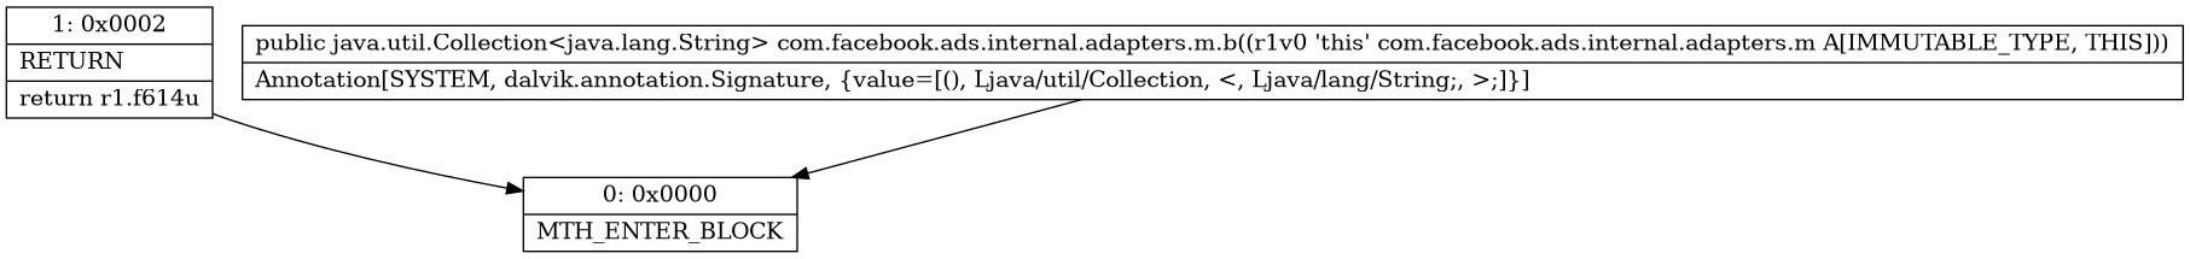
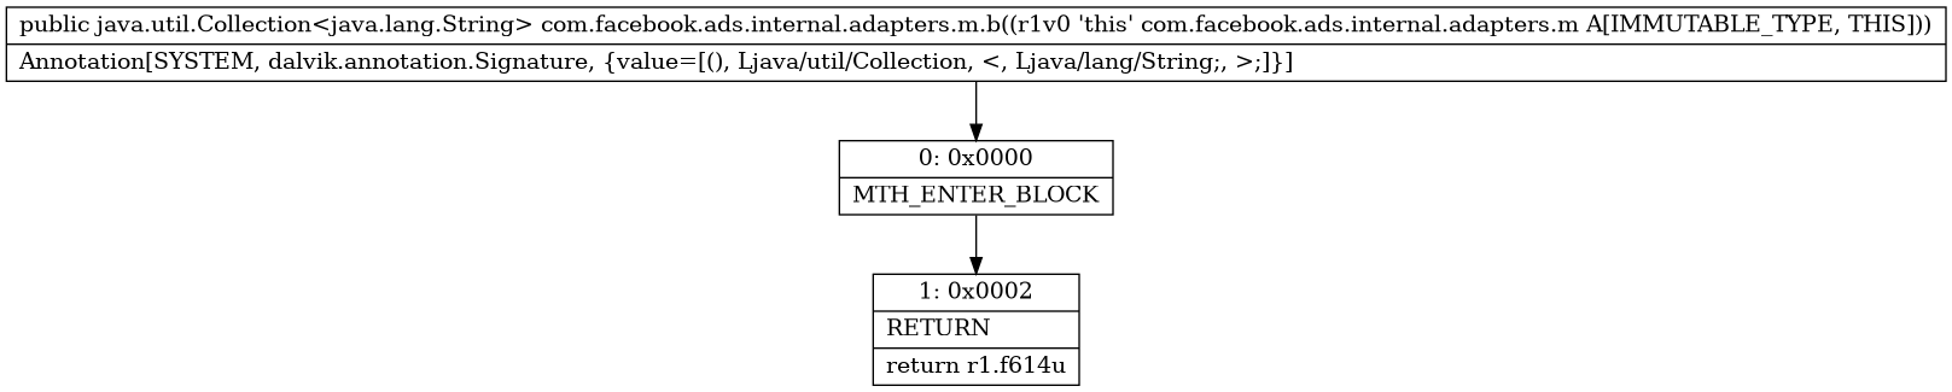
  digraph {
    node [shape=record]
    n1 [label="{0\:\ 0x0000|MTH_ENTER_BLOCK\l}"]
    n2 [label="{1\:\ 0x0002|RETURN\l|return r1.f614u\l}"]
    n3 [label="{public java.util.Collection\<java.lang.String\> com.facebook.ads.internal.adapters.m.b((r1v0 'this' com.facebook.ads.internal.adapters.m A[IMMUTABLE_TYPE, THIS]))  | Annotation[SYSTEM, dalvik.annotation.Signature, \{value=[(), Ljava\/util\/Collection, \<, Ljava\/lang\/String;, \>;]\}]\l}"]
-   n2 -> n1
+   n1 -> n2
    n3 -> n1
  }
